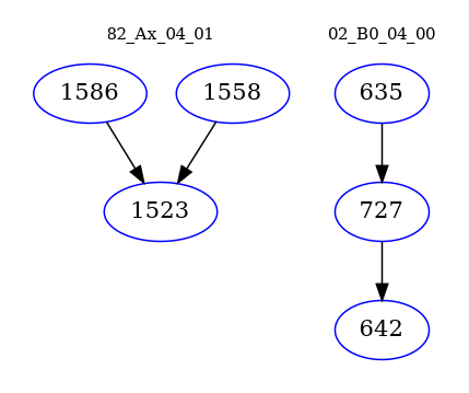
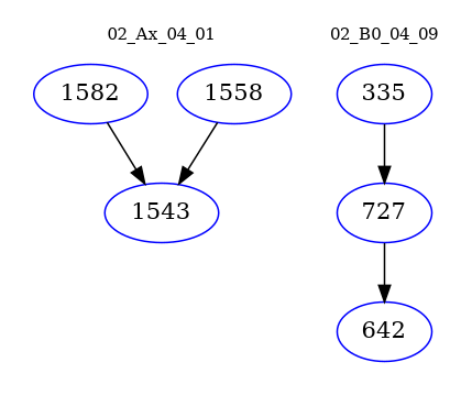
  digraph {
    node [color=blue]
    edge [color=black]
    n1 [label=1558]
-   n2 [label=1523]
-   n3 [label=1586]
-   n4 [label=635]
+   n2 [label=1543]
+   n3 [label=1582]
+   n4 [label=335]
    n5 [label=727]
    n6 [label=642]
    subgraph cluster_1 {
      color=white
      fontsize=10
-     label="82_Ax_04_01"
+     label="02_Ax_04_01"
      n1
      n2
      n3
    }
    subgraph cluster_2 {
      color=white
      fontsize=10
-     label="02_B0_04_00"
+     label="02_B0_04_09"
      n4
      n5
      n6
    }
    n1 -> n2
    n3 -> n2
    n4 -> n5
    n5 -> n6
  }
